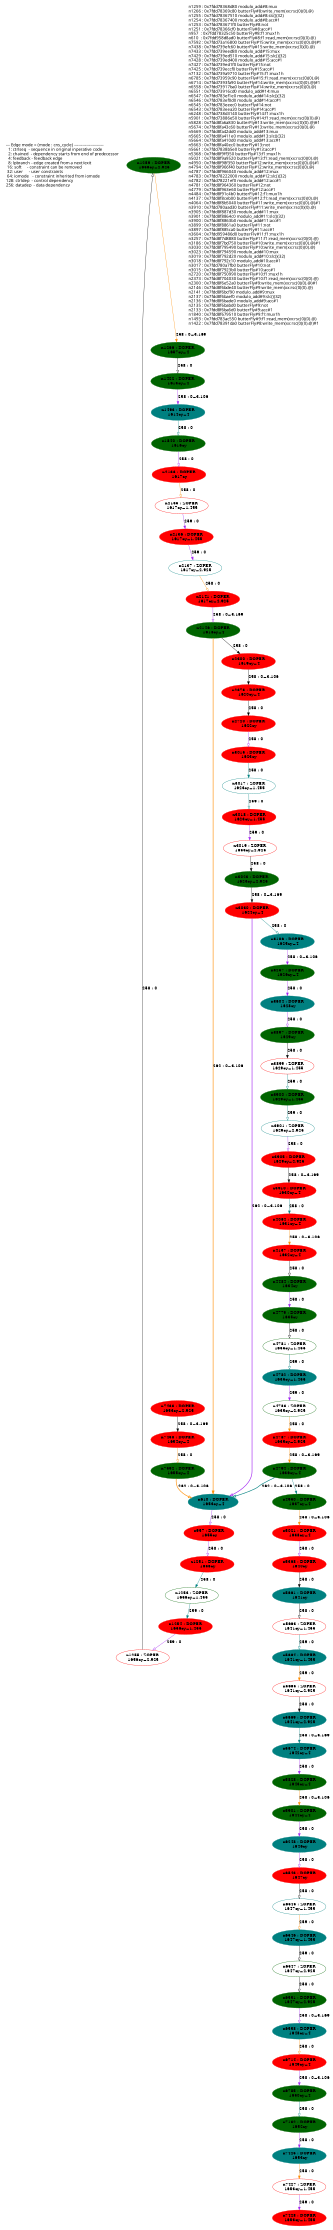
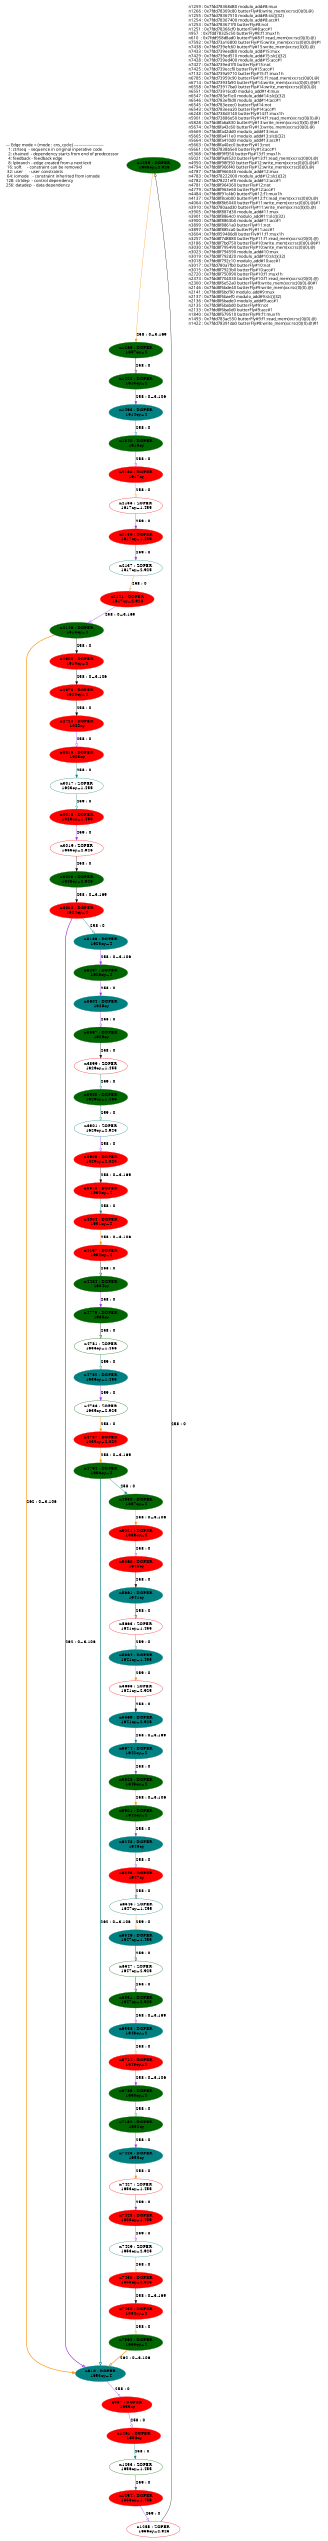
  digraph {
    node [color=red shape=ellipse style=filled]
    edge [arrowhead=normal color=purple]
    n1 [color=darkgreen fontname=Fixed label="--- Edge mode = (mode : cns_cycle) ----------------------\l  1: ctrlseq  - sequence in original inperative code     \l  2: chained  - dependency starts from end of predecessor\l  4: feedback - feedback edge                            \l  8: lpbranch - edge created from a next/exit            \l 16: soft     - constraint can be removed                \l 32: user     - user constraints                         \l 64: iomode   - constraint inherited from iomode         \l128: ctrldep  - control dependency                       \l256: datadep  - data dependency                          \l" labeljust=left shape=none style=""]
    n2 [color=darkgreen label="n1259 : DOPER\n 1656cy+2.925\n"]
    n3 [color=darkgreen label="n1266 : DOPER\n 1657cy+4\n"]
    n4 [color=darkgreen label="n1422 : DOPER\n 1613cy+4\n"]
    n5 [color=teal label="n1493 : DOPER\n 1614cy+4\n"]
    n6 [label="n1255 : ZOPER\n 1656cy+2.925\n" style=""]
    n7 [label="n1254 : DOPER\n 1656cy+1.455\n"]
    n8 [color=darkgreen label="n1253 : ZOPER\n 1656cy+1.455\n" style=""]
    n9 [label="n1251 : DOPER\n 1656cy\n"]
    n10 [label="n957 : DOPER\n 1655cy\n"]
    n11 [color=teal label="n610 : DOPER\n 1653cy+4\n"]
    n12 [color=darkgreen label="n7592 : DOPER\n 1655cy+4\n"]
    n13 [label="n7438 : DOPER\n 1654cy+4\n"]
    n14 [label="n7433 : DOPER\n 1653cy+2.925\n"]
+   n15 [color=teal label="n7429 : ZOPER\n 1653cy+2.925\n" style=""]
    n16 [label="n7428 : DOPER\n 1653cy+1.455\n"]
    n17 [label="n7427 : ZOPER\n 1653cy+1.455\n" style=""]
    n18 [color=teal label="n7425 : DOPER\n 1653cy\n"]
    n19 [color=darkgreen label="n7132 : DOPER\n 1652cy\n"]
    n20 [color=darkgreen label="n6785 : DOPER\n 1650cy+4\n"]
    n21 [label="n6714 : DOPER\n 1649cy+4\n"]
    n22 [color=teal label="n6558 : DOPER\n 1648cy+4\n"]
    n23 [color=darkgreen label="n6551 : DOPER\n 1647cy+2.925\n"]
    n24 [color=darkgreen label="n6547 : ZOPER\n 1647cy+2.925\n" style=""]
    n25 [color=teal label="n6546 : DOPER\n 1647cy+1.455\n"]
    n26 [color=teal label="n6545 : ZOPER\n 1647cy+1.455\n" style=""]
    n27 [label="n6543 : DOPER\n 1647cy\n"]
    n28 [color=teal label="n6248 : DOPER\n 1646cy\n"]
    n29 [color=darkgreen label="n5901 : DOPER\n 1644cy+4\n"]
    n30 [color=darkgreen label="n5828 : DOPER\n 1643cy+4\n"]
    n31 [color=teal label="n5674 : DOPER\n 1642cy+4\n"]
    n32 [color=teal label="n5669 : DOPER\n 1641cy+2.925\n"]
    n33 [label="n5665 : ZOPER\n 1641cy+2.925\n" style=""]
    n34 [color=teal label="n5664 : DOPER\n 1641cy+1.455\n"]
    n35 [label="n5663 : ZOPER\n 1641cy+1.455\n" style=""]
    n36 [color=teal label="n5661 : DOPER\n 1641cy\n"]
    n37 [label="n5368 : DOPER\n 1640cy\n"]
    n38 [label="n5021 : DOPER\n 1638cy+4\n"]
    n39 [color=darkgreen label="n4950 : DOPER\n 1637cy+4\n"]
    n40 [color=darkgreen label="n4794 : DOPER\n 1636cy+4\n"]
    n41 [label="n4787 : DOPER\n 1635cy+2.925\n"]
    n42 [color=darkgreen label="n4783 : ZOPER\n 1635cy+2.925\n" style=""]
    n43 [color=teal label="n4782 : DOPER\n 1635cy+1.455\n"]
    n44 [color=darkgreen label="n4781 : ZOPER\n 1635cy+1.455\n" style=""]
    n45 [color=darkgreen label="n4779 : DOPER\n 1635cy\n"]
    n46 [color=darkgreen label="n4484 : DOPER\n 1634cy\n"]
    n47 [label="n4137 : DOPER\n 1632cy+4\n"]
    n48 [label="n4064 : DOPER\n 1631cy+4\n"]
    n49 [label="n3910 : DOPER\n 1630cy+4\n"]
    n50 [label="n3905 : DOPER\n 1629cy+2.925\n"]
    n51 [color=teal label="n3901 : ZOPER\n 1629cy+2.925\n" style=""]
    n52 [color=darkgreen label="n3900 : DOPER\n 1629cy+1.455\n"]
    n53 [label="n3899 : ZOPER\n 1629cy+1.455\n" style=""]
    n54 [color=darkgreen label="n3897 : DOPER\n 1629cy\n"]
    n55 [color=teal label="n3604 : DOPER\n 1628cy\n"]
    n56 [color=darkgreen label="n3257 : DOPER\n 1626cy+4\n"]
    n57 [color=teal label="n3186 : DOPER\n 1625cy+4\n"]
    n58 [label="n3030 : DOPER\n 1624cy+4\n"]
    n59 [color=darkgreen label="n3023 : DOPER\n 1623cy+2.925\n"]
    n60 [label="n3019 : ZOPER\n 1653cy+2.925\n" style=""]
    n61 [label="n3018 : DOPER\n 1623cy+1.455\n"]
    n62 [color=teal label="n3017 : ZOPER\n 1623cy+1.455\n" style=""]
    n63 [label="n3015 : DOPER\n 1623cy\n"]
    n64 [label="n2720 : DOPER\n 1622cy\n"]
    n65 [label="n2373 : DOPER\n 1620cy+4\n"]
    n66 [label="n2300 : DOPER\n 1619cy+4\n"]
    n67 [color=darkgreen label="n2146 : DOPER\n 1618cy+4\n"]
    n68 [label="n2141 : DOPER\n 1617cy+2.925\n"]
    n69 [color=teal label="n2137 : ZOPER\n 1617cy+2.925\n" style=""]
    n70 [label="n2136 : DOPER\n 1617cy+1.455\n"]
    n71 [label="n2135 : ZOPER\n 1617cy+1.455\n" style=""]
    n72 [label="n2133 : DOPER\n 1617cy\n"]
    n73 [color=darkgreen label="n1840 : DOPER\n 1616cy\n"]
    n74 [color=teal fontname=Fixed label="n1259 : 0x7fdd78368d80 modulo_add#8:mux\ln1266 : 0x7fdd78369c80 butterFly#8:write_mem(xx:rsc(0)(0).@)\ln1255 : 0x7fdd78367510 modulo_add#8:slc()(32)\ln1254 : 0x7fdd78367400 modulo_add#8:acc#1\ln1253 : 0x7fdd783671f0 butterFly#8:not\ln1251 : 0x7fdd78366cf0 butterFly#8:acc#1\ln957  : 0x7fdd78325c50 butterFly#8:f1:mux1h\ln610  : 0x7fdd958d8ad0 butterFly#8:f1:read_mem(xx:rsc(0)(0).@)\ln7592 : 0x7fdd73a16800 butterFly#15:write_mem(xx:rsc(0)(0).@)#1\ln7438 : 0x7fdd739efc60 butterFly#15:write_mem(xx:rsc(0)(0).@)\ln7433 : 0x7fdd739eed80 modulo_add#15:mux\ln7429 : 0x7fdd739ed510 modulo_add#15:slc()(32)\ln7428 : 0x7fdd739ed400 modulo_add#15:acc#1\ln7427 : 0x7fdd739ed1f0 butterFly#15:not\ln7425 : 0x7fdd739eccf0 butterFly#15:acc#1\ln7132 : 0x7fdd739a9710 butterFly#15:f1:mux1h\ln6785 : 0x7fdd73959c90 butterFly#15:f1:read_mem(xx:rsc(0)(0).@)\ln6714 : 0x7fdd7393fa90 butterFly#14:write_mem(xx:rsc(0)(0).@)#1\ln6558 : 0x7fdd73917ba0 butterFly#14:write_mem(xx:rsc(0)(0).@)\ln6551 : 0x7fdd73916cd0 modulo_add#14:mux\ln6547 : 0x7fdd783ef1e0 modulo_add#14:slc()(32)\ln6546 : 0x7fdd783ef0d0 modulo_add#14:acc#1\ln6545 : 0x7fdd783eeec0 butterFly#14:not\ln6543 : 0x7fdd783eea20 butterFly#14:acc#1\ln6248 : 0x7fdd738d3140 butterFly#14:f1:mux1h\ln5901 : 0x7fdd73886e50 butterFly#14:f1:read_mem(xx:rsc(0)(0).@)\ln5828 : 0x7fdd8fa6a830 butterFly#13:write_mem(xx:rsc(0)(0).@)#1\ln5674 : 0x7fdd8fa43c60 butterFly#13:write_mem(xx:rsc(0)(0).@)\ln5669 : 0x7fdd8fa42dd0 modulo_add#13:mux\ln5665 : 0x7fdd8fa411e0 modulo_add#13:slc()(32)\ln5664 : 0x7fdd8fa410d0 modulo_add#13:acc#1\ln5663 : 0x7fdd8fa40ec0 butterFly#13:not\ln5661 : 0x7fdd7838b5e0 butterFly#13:acc#1\ln5368 : 0x7fdd8f9ff350 butterFly#13:f1:mux1h\ln5021 : 0x7fdd8f9a9520 butterFly#13:f1:read_mem(xx:rsc(0)(0).@)\ln4950 : 0x7fdd8f98f350 butterFly#12:write_mem(xx:rsc(0)(0).@)#1\ln4794 : 0x7fdd8f966f40 butterFly#12:write_mem(xx:rsc(0)(0).@)\ln4787 : 0x7fdd8f966040 modulo_add#12:mux\ln4783 : 0x7fdd78222000 modulo_add#12:slc()(32)\ln4782 : 0x7fdd78221ef0 modulo_add#12:acc#1\ln4781 : 0x7fdd8f964360 butterFly#12:not\ln4779 : 0x7fdd8f963e60 butterFly#12:acc#1\ln4484 : 0x7fdd8f91c4b0 butterFly#12:f1:mux1h\ln4137 : 0x7fdd8f8ceb00 butterFly#12:f1:read_mem(xx:rsc(0)(0).@)\ln4064 : 0x7fdd8f8b5040 butterFly#11:write_mem(xx:rsc(0)(0).@)#1\ln3910 : 0x7fdd780aad30 butterFly#11:write_mem(xx:rsc(0)(0).@)\ln3905 : 0x7fdd8f887d30 modulo_add#11:mux\ln3901 : 0x7fdd8f8864c0 modulo_add#11:slc()(32)\ln3900 : 0x7fdd8f8863b0 modulo_add#11:acc#1\ln3899 : 0x7fdd8f8861a0 butterFly#11:not\ln3897 : 0x7fdd8f885ca0 butterFly#11:acc#1\ln3604 : 0x7fdd959486d0 butterFly#11:f1:mux1h\ln3257 : 0x7fdd8f7d8880 butterFly#11:f1:read_mem(xx:rsc(0)(0).@)\ln3186 : 0x7fdd8f7bd750 butterFly#10:write_mem(xx:rsc(0)(0).@)#1\ln3030 : 0x7fdd8f795490 butterFly#10:write_mem(xx:rsc(0)(0).@)\ln3023 : 0x7fdd8f794590 modulo_add#10:mux\ln3019 : 0x7fdd8f792d20 modulo_add#10:slc()(32)\ln3018 : 0x7fdd8f792c10 modulo_add#10:acc#1\ln3017 : 0x7fdd780a7fb0 butterFly#10:not\ln3015 : 0x7fdd8f7923b0 butterFly#10:acc#1\ln2720 : 0x7fdd8f750990 butterFly#10:f1:mux1h\ln2373 : 0x7fdd8f704030 butterFly#10:f1:read_mem(xx:rsc(0)(0).@)\ln2300 : 0x7fdd8f6e52a0 butterFly#9:write_mem(xx:rsc(0)(0).@)#1\ln2146 : 0x7fdd8f6bde40 butterFly#9:write_mem(xx:rsc(0)(0).@)\ln2141 : 0x7fdd8f6bcf90 modulo_add#9:mux\ln2137 : 0x7fdd8f6baef0 modulo_add#9:slc()(32)\ln2136 : 0x7fdd8f6bade0 modulo_add#9:acc#1\ln2135 : 0x7fdd8f6babd0 butterFly#9:not\ln2133 : 0x7fdd8f6ba6d0 butterFly#9:acc#1\ln1840 : 0x7fdd8f679510 butterFly#9:f1:mux1h\ln1493 : 0x7fdd783ac550 butterFly#9:f1:read_mem(xx:rsc(0)(0).@)\ln1422 : 0x7fdd78391da0 butterFly#8:write_mem(xx:rsc(0)(0).@)#1\l" labeljust=left shape=none style=""]
    n2 -> n3 [color=darkorange label="258 : 0+3.169"]
    n3 -> n4 [arrowhead=onormal color=black label="258 : 0"]
    n4 -> n5 [label="258 : 0+3.106"]
    n5 -> n73 [arrowhead=onormal color=teal label="258 : 0"]
    n6 -> n2 [arrowhead=onormal color=black label="258 : 0"]
    n7 -> n6 [arrowhead=onormal label="259 : 0"]
    n8 -> n7 [color=teal label="259 : 0"]
    n9 -> n8 [color=teal label="258 : 0"]
    n10 -> n9 [arrowhead=onormal label="258 : 0"]
    n11 -> n10 [arrowhead=onormal label="258 : 0"]
    n12 -> n11 [arrowhead=onormal color=darkorange label="262 : 0+3.106" style=bold]
    n13 -> n12 [arrowhead=onormal color=darkorange label="258 : 0"]
    n14 -> n13 [color=black label="258 : 0+3.169"]
+   n15 -> n14 [arrowhead=onormal color=darkorange label="258 : 0"]
+   n16 -> n15 [arrowhead=onormal label="259 : 0"]
    n17 -> n16 [label="259 : 0"]
    n18 -> n17 [color=darkorange label="258 : 0"]
    n19 -> n18 [label="258 : 0"]
    n20 -> n19 [arrowhead=onormal color=teal label="258 : 0"]
    n21 -> n20 [label="258 : 0+3.106"]
    n22 -> n21 [arrowhead=onormal color=darkorange label="258 : 0"]
    n23 -> n22 [arrowhead=onormal label="258 : 0+3.169"]
    n24 -> n23 [arrowhead=onormal color=black label="258 : 0"]
    n25 -> n24 [arrowhead=onormal color=black label="259 : 0"]
    n26 -> n25 [arrowhead=onormal color=darkorange label="259 : 0"]
    n27 -> n26 [arrowhead=onormal color=black label="258 : 0"]
    n28 -> n27 [arrowhead=onormal label="258 : 0"]
    n29 -> n28 [label="258 : 0"]
    n30 -> n29 [color=darkorange label="258 : 0+3.106"]
    n31 -> n30 [label="258 : 0"]
    n32 -> n31 [color=teal label="258 : 0+3.169"]
    n33 -> n32 [color=black label="258 : 0"]
    n34 -> n33 [color=darkorange label="259 : 0"]
    n35 -> n34 [arrowhead=onormal color=teal label="259 : 0"]
    n36 -> n35 [arrowhead=onormal color=black label="258 : 0"]
    n37 -> n36 [color=black label="258 : 0"]
    n38 -> n37 [arrowhead=onormal label="258 : 0"]
    n39 -> n38 [color=darkorange label="258 : 0+3.106"]
    n40 -> n11 [arrowhead=onormal color=teal label="262 : 0+3.106" style=bold]
    n40 -> n39 [color=teal label="258 : 0"]
    n41 -> n40 [color=darkorange label="258 : 0+3.169"]
    n42 -> n41 [color=darkorange label="258 : 0"]
    n43 -> n42 [label="259 : 0"]
    n44 -> n43 [arrowhead=onormal color=teal label="259 : 0"]
    n45 -> n44 [arrowhead=onormal color=black label="258 : 0"]
    n46 -> n45 [label="258 : 0"]
    n47 -> n46 [arrowhead=onormal color=black label="258 : 0"]
    n48 -> n47 [color=darkorange label="258 : 0+3.106"]
    n49 -> n48 [color=teal label="258 : 0"]
    n50 -> n49 [color=black label="258 : 0+3.169"]
    n51 -> n50 [arrowhead=onormal label="258 : 0"]
    n52 -> n51 [arrowhead=onormal color=teal label="259 : 0"]
    n53 -> n52 [arrowhead=onormal color=teal label="259 : 0"]
    n54 -> n53 [color=black label="258 : 0"]
    n55 -> n54 [arrowhead=onormal label="258 : 0"]
    n56 -> n55 [label="258 : 0"]
    n57 -> n56 [label="258 : 0+3.106"]
    n58 -> n11 [arrowhead=onormal label="262 : 0+3.106" style=bold]
    n58 -> n57 [arrowhead=onormal color=teal label="258 : 0"]
    n59 -> n58 [color=black label="258 : 0+3.169"]
    n60 -> n59 [color=black label="258 : 0"]
    n61 -> n60 [label="259 : 0"]
    n62 -> n61 [arrowhead=onormal color=teal label="259 : 0"]
    n63 -> n62 [color=teal label="258 : 0"]
    n64 -> n63 [arrowhead=onormal label="258 : 0"]
    n65 -> n64 [color=black label="258 : 0"]
    n66 -> n65 [color=black label="258 : 0+3.106"]
    n67 -> n11 [color=darkorange label="262 : 0+3.106" style=bold]
    n67 -> n66 [color=black label="258 : 0"]
    n68 -> n67 [arrowhead=onormal label="258 : 0+3.169"]
    n69 -> n68 [arrowhead=onormal color=darkorange label="258 : 0"]
    n70 -> n69 [label="259 : 0"]
    n71 -> n70 [label="259 : 0"]
    n72 -> n71 [arrowhead=onormal color=darkorange label="258 : 0"]
    n73 -> n72 [arrowhead=onormal label="258 : 0"]
  }
